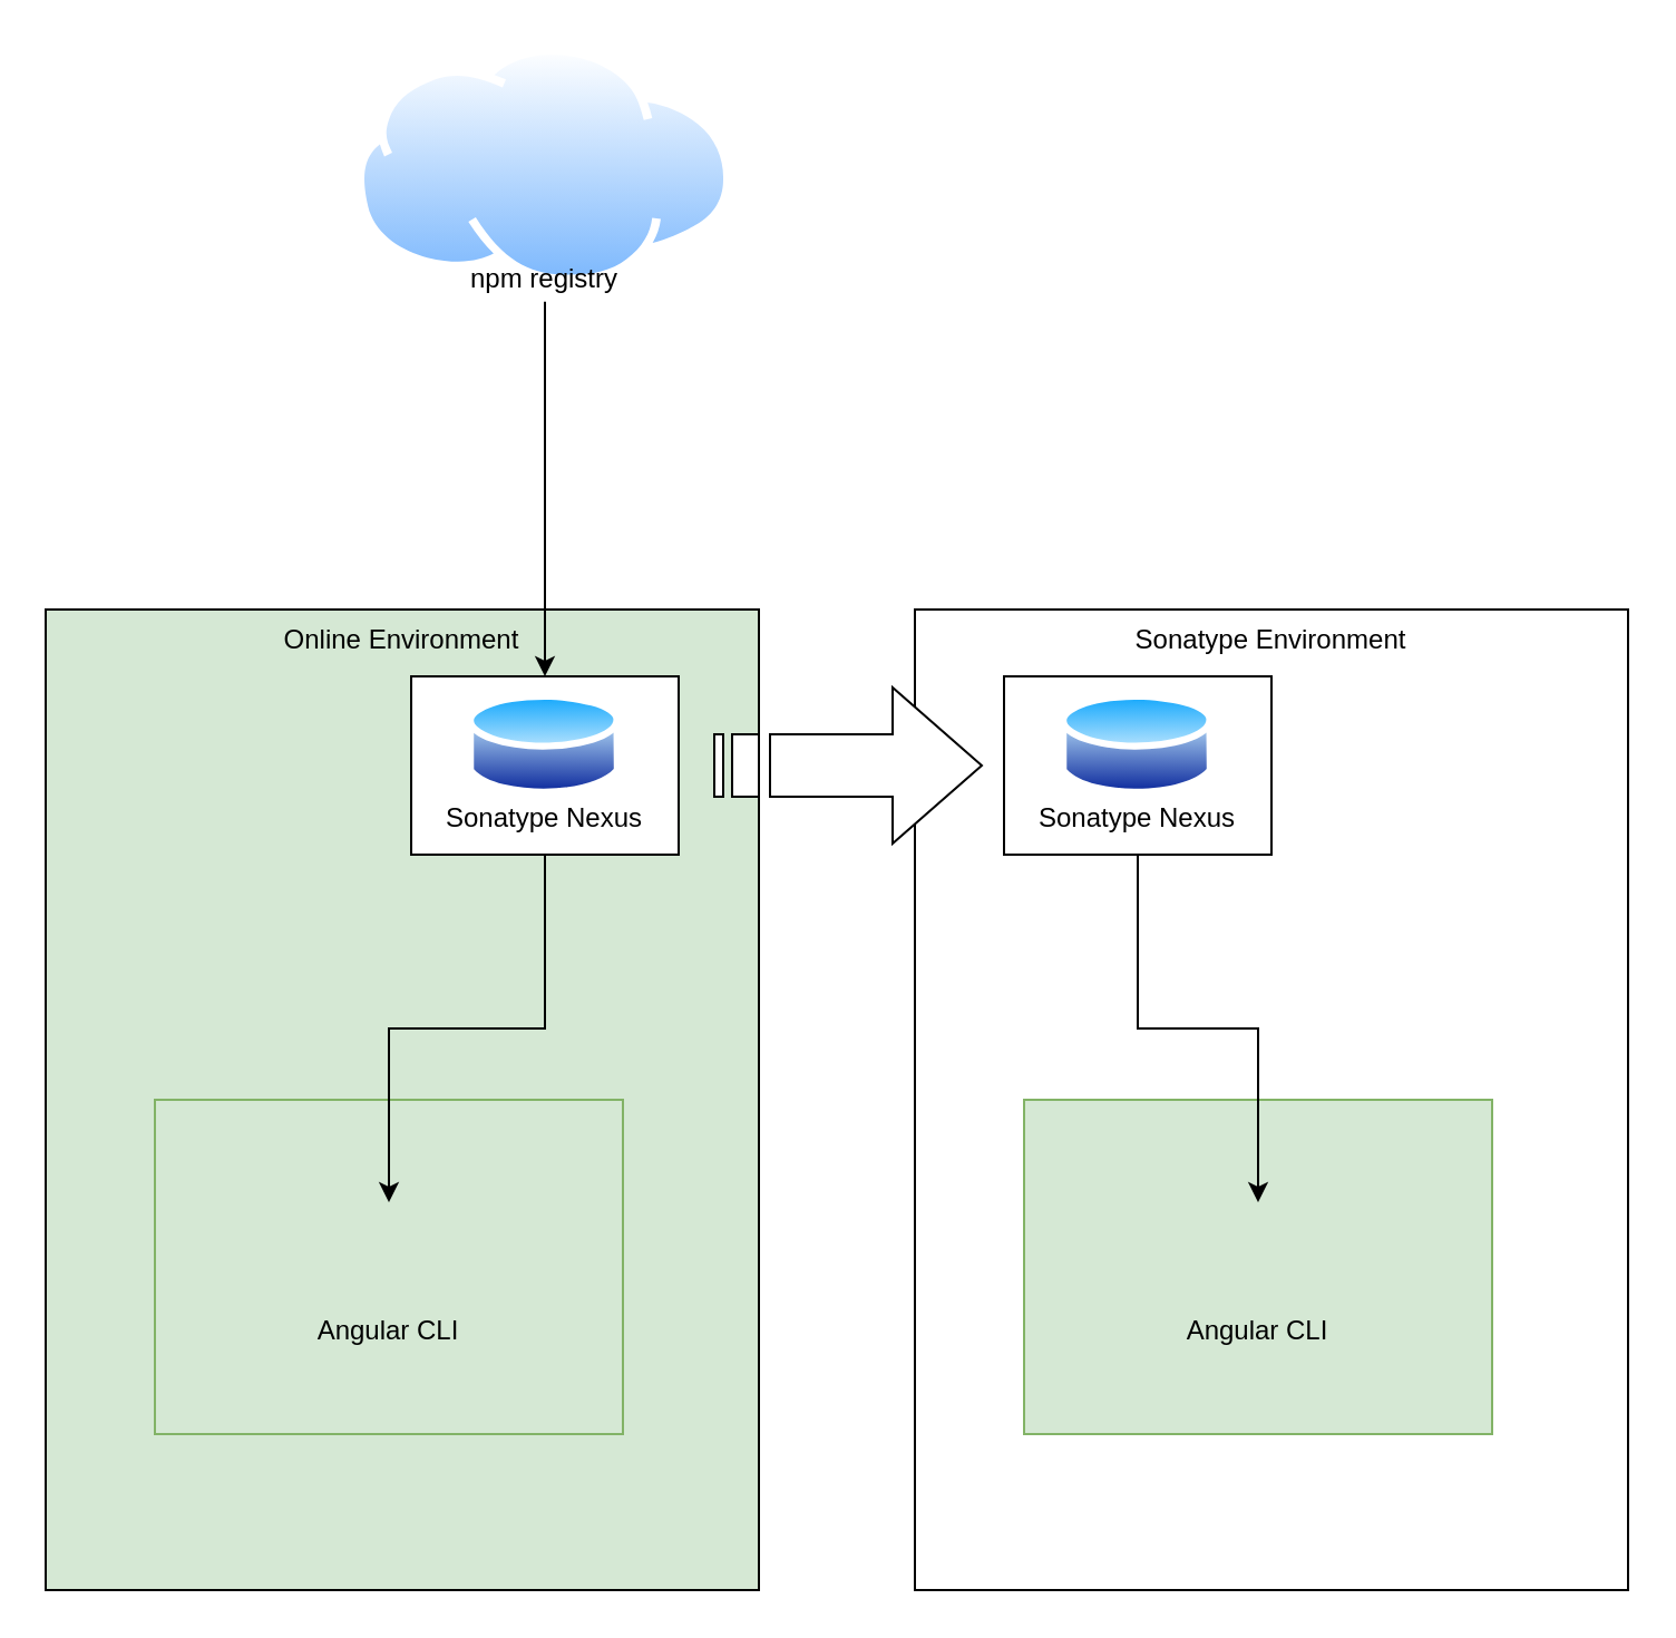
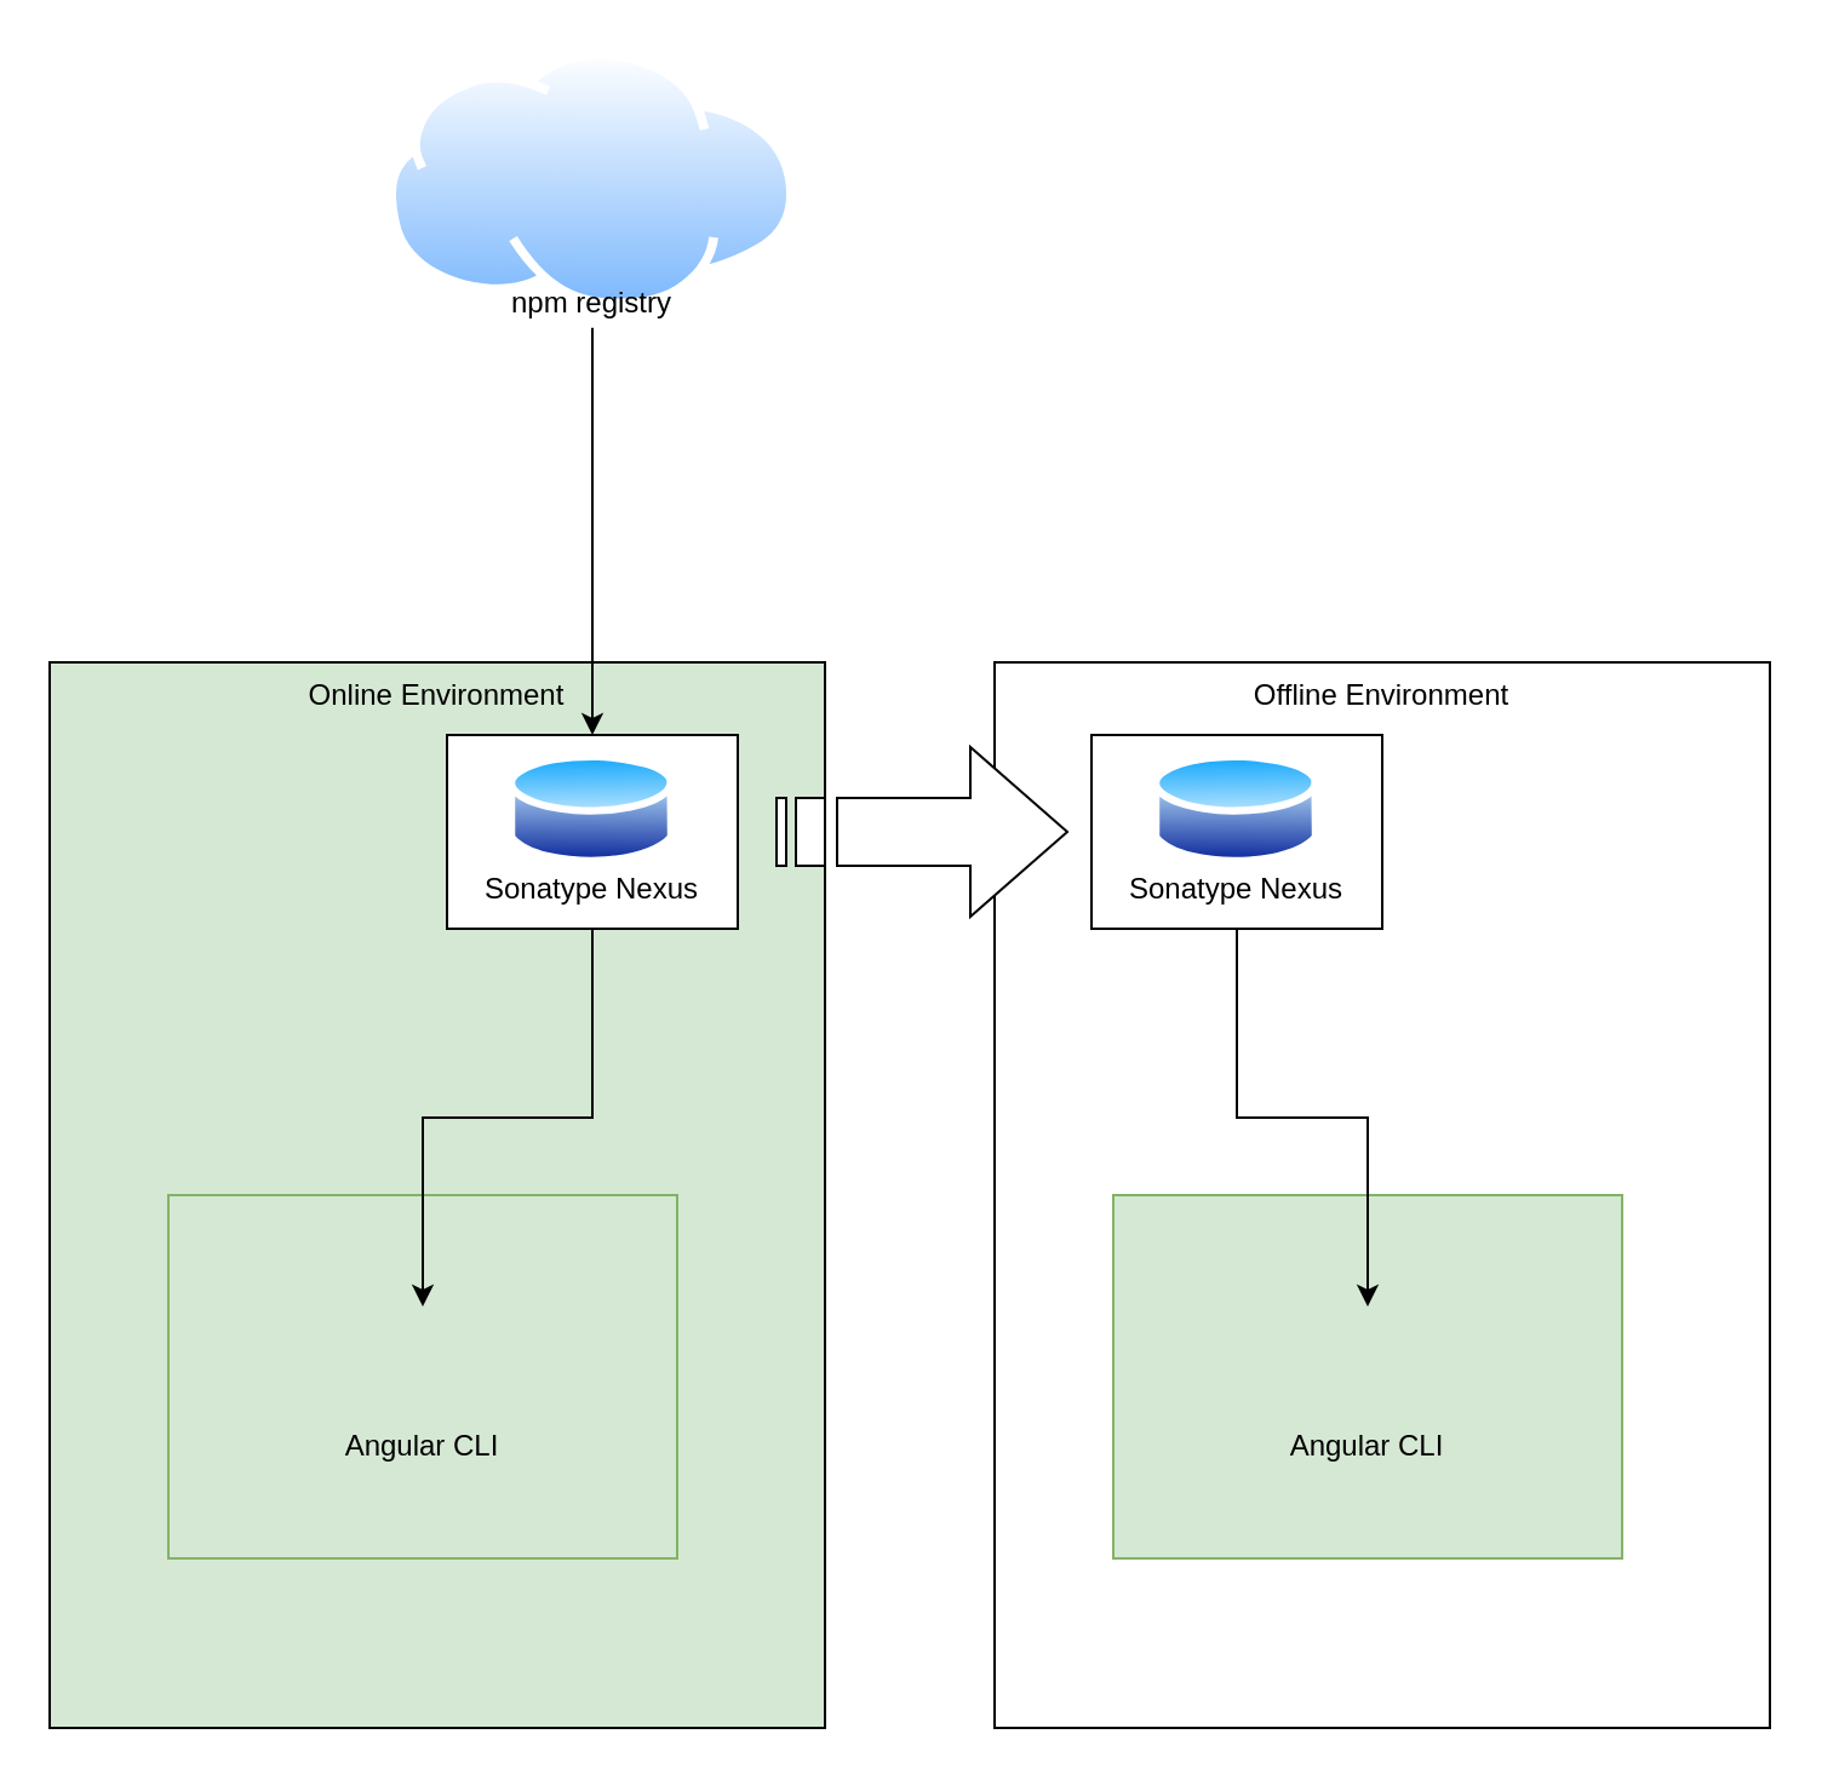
  <mxCell id="0" />
  <mxCell id="1" parent="0" />
  <mxCell id="2" value="Online Environment" style="rounded=0;whiteSpace=wrap;html=1;verticalAlign=top;fillColor=#d5e8d4;" vertex="1" parent="1"><mxGeometry x="20" y="273" width="320" height="440" as="geometry" /></mxCell>
  <mxCell id="3" value="" style="rounded=0;whiteSpace=wrap;html=1;fillColor=#d5e8d4;strokeColor=#82b366;" vertex="1" parent="1"><mxGeometry x="69" y="493" width="210" height="150" as="geometry" /></mxCell>
  <mxCell id="4" value="" style="aspect=fixed;perimeter=ellipsePerimeter;html=1;align=center;shadow=0;dashed=0;spacingTop=3;image;image=img/lib/active_directory/internet_cloud.svg;" vertex="1" parent="1"><mxGeometry x="159.5" y="20.72" width="169" height="106.47" as="geometry" /></mxCell>
  <mxCell id="5" value="" style="shape=image;html=1;verticalAlign=top;verticalLabelPosition=bottom;labelBackgroundColor=#ffffff;imageAspect=0;aspect=fixed;image=https://cdn4.iconfinder.com/data/icons/logos-3/456/nodejs-new-pantone-black-128.png" vertex="1" parent="1"><mxGeometry x="79" y="502" width="50" height="50" as="geometry" /></mxCell>
  <mxCell id="6" style="edgeStyle=orthogonalEdgeStyle;rounded=0;orthogonalLoop=1;jettySize=auto;html=1;entryX=0.5;entryY=0;entryDx=0;entryDy=0;exitX=0.5;exitY=1;exitDx=0;exitDy=0;strokeWidth=1;" edge="1" parent="1" source="11" target="7"><mxGeometry relative="1" as="geometry"><mxPoint x="180" y="433" as="sourcePoint" /></mxGeometry></mxCell>
  <mxCell id="7" value="" style="shape=image;html=1;verticalAlign=top;verticalLabelPosition=bottom;labelBackgroundColor=#ffffff;imageAspect=0;aspect=fixed;image=https://cdn4.iconfinder.com/data/icons/logos-and-brands/512/21_Angular_logo_logos-128.png" vertex="1" parent="1"><mxGeometry x="150" y="539" width="48" height="48" as="geometry" /></mxCell>
  <mxCell id="8" value="" style="shape=image;html=1;verticalAlign=top;verticalLabelPosition=bottom;labelBackgroundColor=#ffffff;imageAspect=0;aspect=fixed;image=https://cdn4.iconfinder.com/data/icons/logos-brands-5/24/npm-128.png" vertex="1" parent="1"><mxGeometry x="209" y="38.95" width="70" height="70" as="geometry" /></mxCell>
  <mxCell id="9" value="Angular CLI" style="text;html=1;strokeColor=none;fillColor=none;align=center;verticalAlign=middle;whiteSpace=wrap;rounded=0;" vertex="1" parent="1"><mxGeometry x="129" y="587" width="90" height="20" as="geometry" /></mxCell>
  <mxCell id="10" value="" style="group" vertex="1" connectable="0" parent="1"><mxGeometry x="184" y="303" width="120" height="80" as="geometry" /></mxCell>
  <mxCell id="11" value="" style="rounded=0;whiteSpace=wrap;html=1;" vertex="1" parent="10"><mxGeometry width="120" height="80" as="geometry" /></mxCell>
  <mxCell id="12" value="Sonatype Nexus" style="text;html=1;strokeColor=none;fillColor=none;align=center;verticalAlign=middle;whiteSpace=wrap;rounded=0;" vertex="1" parent="10"><mxGeometry y="53.95" width="120" height="20" as="geometry" /></mxCell>
  <mxCell id="13" value="" style="aspect=fixed;perimeter=ellipsePerimeter;html=1;align=center;shadow=0;dashed=0;spacingTop=3;image;image=img/lib/active_directory/database.svg;" vertex="1" parent="10"><mxGeometry x="25.5" y="5.42" width="69" height="51.06" as="geometry" /></mxCell>
  <mxCell id="14" style="edgeStyle=orthogonalEdgeStyle;rounded=0;orthogonalLoop=1;jettySize=auto;html=1;exitX=0.5;exitY=1;exitDx=0;exitDy=0;entryX=0.5;entryY=0;entryDx=0;entryDy=0;strokeColor=#000000;strokeWidth=1;" edge="1" parent="1" source="15" target="11"><mxGeometry relative="1" as="geometry" /></mxCell>
  <mxCell id="15" value="npm registry" style="text;html=1;strokeColor=none;fillColor=none;align=center;verticalAlign=middle;whiteSpace=wrap;rounded=0;" vertex="1" parent="1"><mxGeometry x="199" y="114.9" width="90" height="20" as="geometry" /></mxCell>
- <mxCell id="16" value="Sonatype Environment" style="rounded=0;whiteSpace=wrap;html=1;verticalAlign=top;" vertex="1" parent="1"><mxGeometry x="410" y="273" width="320" height="440" as="geometry" /></mxCell>
+ <mxCell id="16" value="Offline Environment" style="rounded=0;whiteSpace=wrap;html=1;verticalAlign=top;" vertex="1" parent="1"><mxGeometry x="410" y="273" width="320" height="440" as="geometry" /></mxCell>
  <mxCell id="17" value="" style="rounded=0;whiteSpace=wrap;html=1;fillColor=#d5e8d4;strokeColor=#82b366;" vertex="1" parent="1"><mxGeometry x="459" y="493" width="210" height="150" as="geometry" /></mxCell>
  <mxCell id="18" value="" style="shape=image;html=1;verticalAlign=top;verticalLabelPosition=bottom;labelBackgroundColor=#ffffff;imageAspect=0;aspect=fixed;image=https://cdn4.iconfinder.com/data/icons/logos-3/456/nodejs-new-pantone-black-128.png" vertex="1" parent="1"><mxGeometry x="469" y="502" width="50" height="50" as="geometry" /></mxCell>
  <mxCell id="19" style="edgeStyle=orthogonalEdgeStyle;rounded=0;orthogonalLoop=1;jettySize=auto;html=1;entryX=0.5;entryY=0;entryDx=0;entryDy=0;exitX=0.5;exitY=1;exitDx=0;exitDy=0;strokeWidth=1;" edge="1" source="23" target="20" parent="1"><mxGeometry relative="1" as="geometry"><mxPoint x="570" y="433" as="sourcePoint" /></mxGeometry></mxCell>
  <mxCell id="20" value="" style="shape=image;html=1;verticalAlign=top;verticalLabelPosition=bottom;labelBackgroundColor=#ffffff;imageAspect=0;aspect=fixed;image=https://cdn4.iconfinder.com/data/icons/logos-and-brands/512/21_Angular_logo_logos-128.png" vertex="1" parent="1"><mxGeometry x="540" y="539" width="48" height="48" as="geometry" /></mxCell>
  <mxCell id="21" value="Angular CLI" style="text;html=1;strokeColor=none;fillColor=none;align=center;verticalAlign=middle;whiteSpace=wrap;rounded=0;" vertex="1" parent="1"><mxGeometry x="519" y="587" width="90" height="20" as="geometry" /></mxCell>
  <mxCell id="22" value="" style="group" vertex="1" connectable="0" parent="1"><mxGeometry x="450" y="303" width="120" height="80" as="geometry" /></mxCell>
  <mxCell id="23" value="" style="rounded=0;whiteSpace=wrap;html=1;" vertex="1" parent="22"><mxGeometry width="120" height="80" as="geometry" /></mxCell>
  <mxCell id="24" value="Sonatype Nexus" style="text;html=1;strokeColor=none;fillColor=none;align=center;verticalAlign=middle;whiteSpace=wrap;rounded=0;" vertex="1" parent="22"><mxGeometry y="53.95" width="120" height="20" as="geometry" /></mxCell>
  <mxCell id="25" value="" style="aspect=fixed;perimeter=ellipsePerimeter;html=1;align=center;shadow=0;dashed=0;spacingTop=3;image;image=img/lib/active_directory/database.svg;" vertex="1" parent="22"><mxGeometry x="25.5" y="5.42" width="69" height="51.06" as="geometry" /></mxCell>
  <mxCell id="26" value="" style="html=1;shadow=0;dashed=0;align=center;verticalAlign=middle;shape=mxgraph.arrows2.stripedArrow;dy=0.6;dx=40;notch=25;" vertex="1" parent="1"><mxGeometry x="320" y="308" width="120" height="70" as="geometry" /></mxCell>
